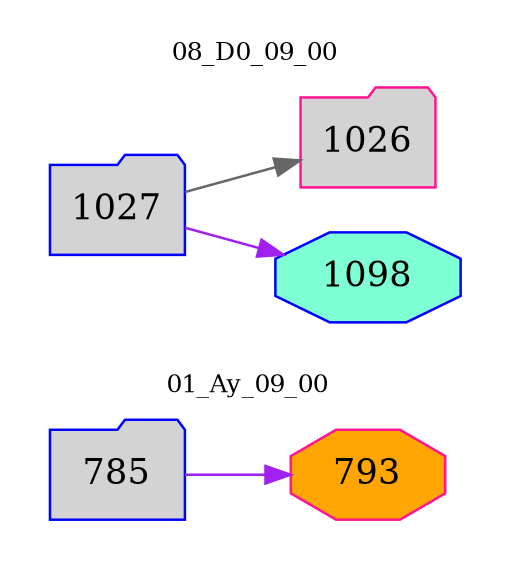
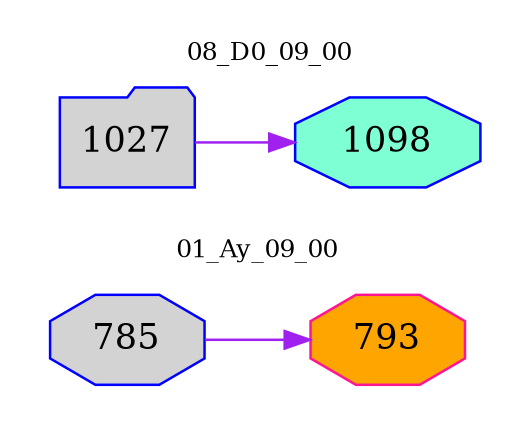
  digraph {
    rankdir=LR
    node [color=blue fillcolor=lightgrey shape=octagon style=filled]
    edge [color=purple]
-   n1 [label=785 shape=folder]
+   n1 [label=785]
    n2 [color=deeppink fillcolor=orange label=793]
    n3 [label=1027 shape=folder]
    n4 [fillcolor=aquamarine label=1098]
-   n5 [color=deeppink label=1026 shape=folder]
    subgraph cluster_1 {
      color=white
      fontsize=10
      label="01_Ay_09_00"
      n1
      n2
    }
    subgraph cluster_2 {
      color=white
      fontsize=10
      label="08_D0_09_00"
      n3
      n4
-     n5
    }
    n1 -> n2
    n3 -> n4
-   n3 -> n5 [color=gray40]
  }
